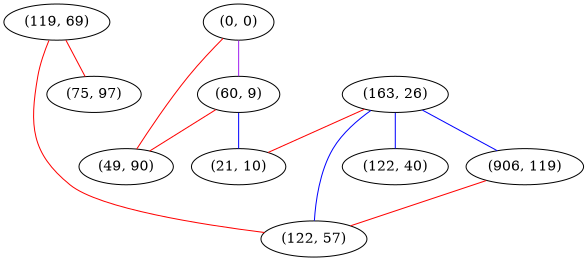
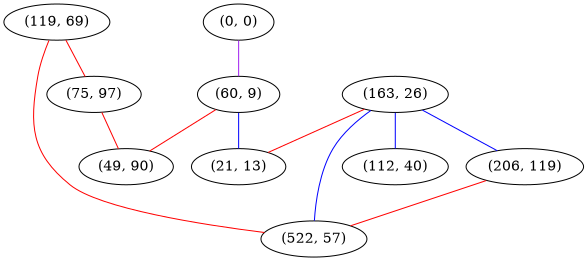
  graph {
    edge [color=red weight=1]
    "(119, 69)"
    "(75, 97)"
-   "(122, 57)"
+   "(122, 57)" [label="(522, 57)"]
    "(49, 90)"
    n5 [label="(163, 26)"]
-   "(112, 40)" [label="(122, 40)"]
-   "(206, 119)" [label="(906, 119)"]
-   "(21, 13)" [label="(21, 10)"]
+   "(112, 40)"
+   "(206, 119)"
+   "(21, 13)"
    n9 [label="(60, 9)"]
    "(0, 0)"
    "(119, 69)" -- "(75, 97)"
    "(119, 69)" -- "(122, 57)"
-   "(0, 0)" -- "(49, 90)"
+   "(75, 97)" -- "(49, 90)"
    n5 -- "(122, 57)" [color=blue weight=3]
    n5 -- "(112, 40)" [color=blue weight=3]
    n5 -- "(206, 119)" [color=blue weight=3]
    n5 -- "(21, 13)"
    "(206, 119)" -- "(122, 57)"
    n9 -- "(49, 90)"
    n9 -- "(21, 13)" [color=blue weight=3]
    "(0, 0)" -- n9 [color=purple weight=4]
  }
